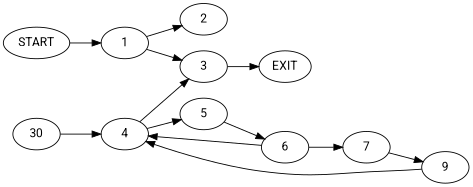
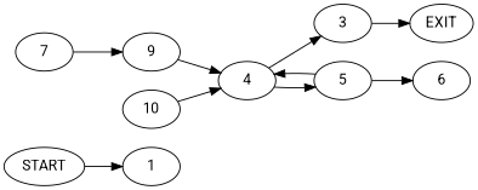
  digraph {
    fontname=Roboto
    rankdir=LR
    node [fontname=Roboto]
    edge [fontname=Roboto]
    n1 [label=START]
    1
-   2
    3
    n5 [label=EXIT]
    4
    5
    6
    7
    9
-   10 [label=30]
+   10
    n1 -> 1
-   1 -> 2
-   1 -> 3
    3 -> n5
    4 -> 3
    4 -> 5
-   6 -> 4
+   5 -> 4
    5 -> 6
-   6 -> 7
    7 -> 9
    9 -> 4
    10 -> 4
  }
